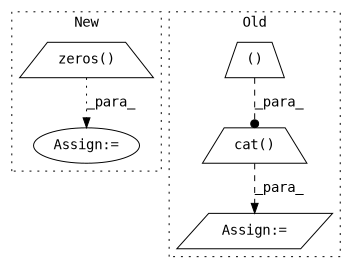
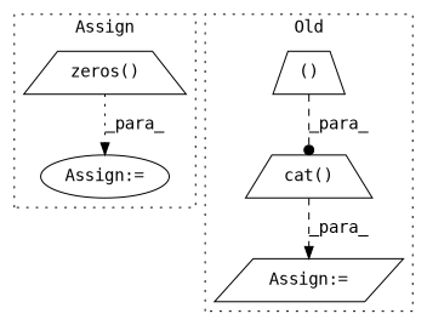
  digraph {
    fontname="DejaVu Sans Mono"
    node [a=75 l=3 shape=trapezium fontname="DejaVu Sans Mono"]
    edge [style=dashed arrowhead=normal fontname="DejaVu Sans Mono"]
    n1 [l="9,19" label="zeros()" s="613,695"]
    n2 [a=68 label="Assign:=" s=610 shape=ellipse]
    n3 [l="10,1" label="cat()" s="2302,2337"]
    n4 [a=68 label="Assign:=" s=2411 shape=parallelogram]
    n5 [a=54 l=10 label="()" s=2326]
    subgraph cluster_1 {
-     label=New
+     label=Assign
      style=dotted
      n1
      n2
    }
    subgraph cluster_2 {
      label=Old
      style=dotted
      n3
      n4
      n5
    }
    n1 -> n2 [label=_para_ style=dotted]
    n3 -> n4 [label=_para_]
    n5 -> n3 [label=_para_ arrowhead=dot]
  }
